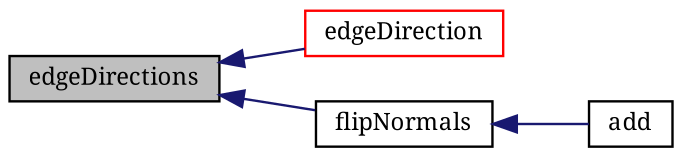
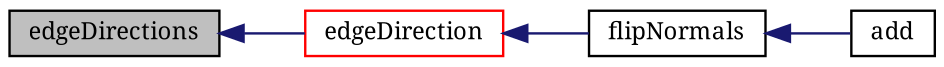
  digraph {
    fontname="Noto Serif"
    rankdir=LR
    node [color=black fontname="Noto Serif" fontsize=10 shape=record]
    edge [color=midnightblue dir=back fontname="Noto Serif" fontsize=10 labelfontname=Helvetica labelfontsize=10 style=solid]
    n1 [fillcolor=grey75 fontcolor=black height=0.2 label=edgeDirections style=filled width=0.4]
    n2 [color=red height=0.2 label=edgeDirection width=0.4]
    n3 [height=0.2 label=flipNormals width=0.4]
    n4 [height=0.2 label=add width=0.4]
    n1 -> n2
-   n1 -> n3
+   n2 -> n3
    n3 -> n4
  }
